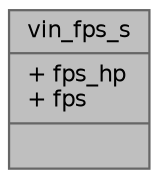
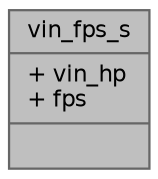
  digraph {
-   n1 [color=gray40 fillcolor=grey75 fontcolor=black fontname=Helvetica fontsize=10 height=0.2 label="{vin_fps_s\n|+ fps_hp\l+ fps\l|}" shape=record style=filled width=0.4]
+   n1 [color=gray40 fillcolor=grey75 fontcolor=black fontname=Helvetica fontsize=10 height=0.2 label="{vin_fps_s\n|+ vin_hp\l+ fps\l|}" shape=record style=filled width=0.4]
  }
